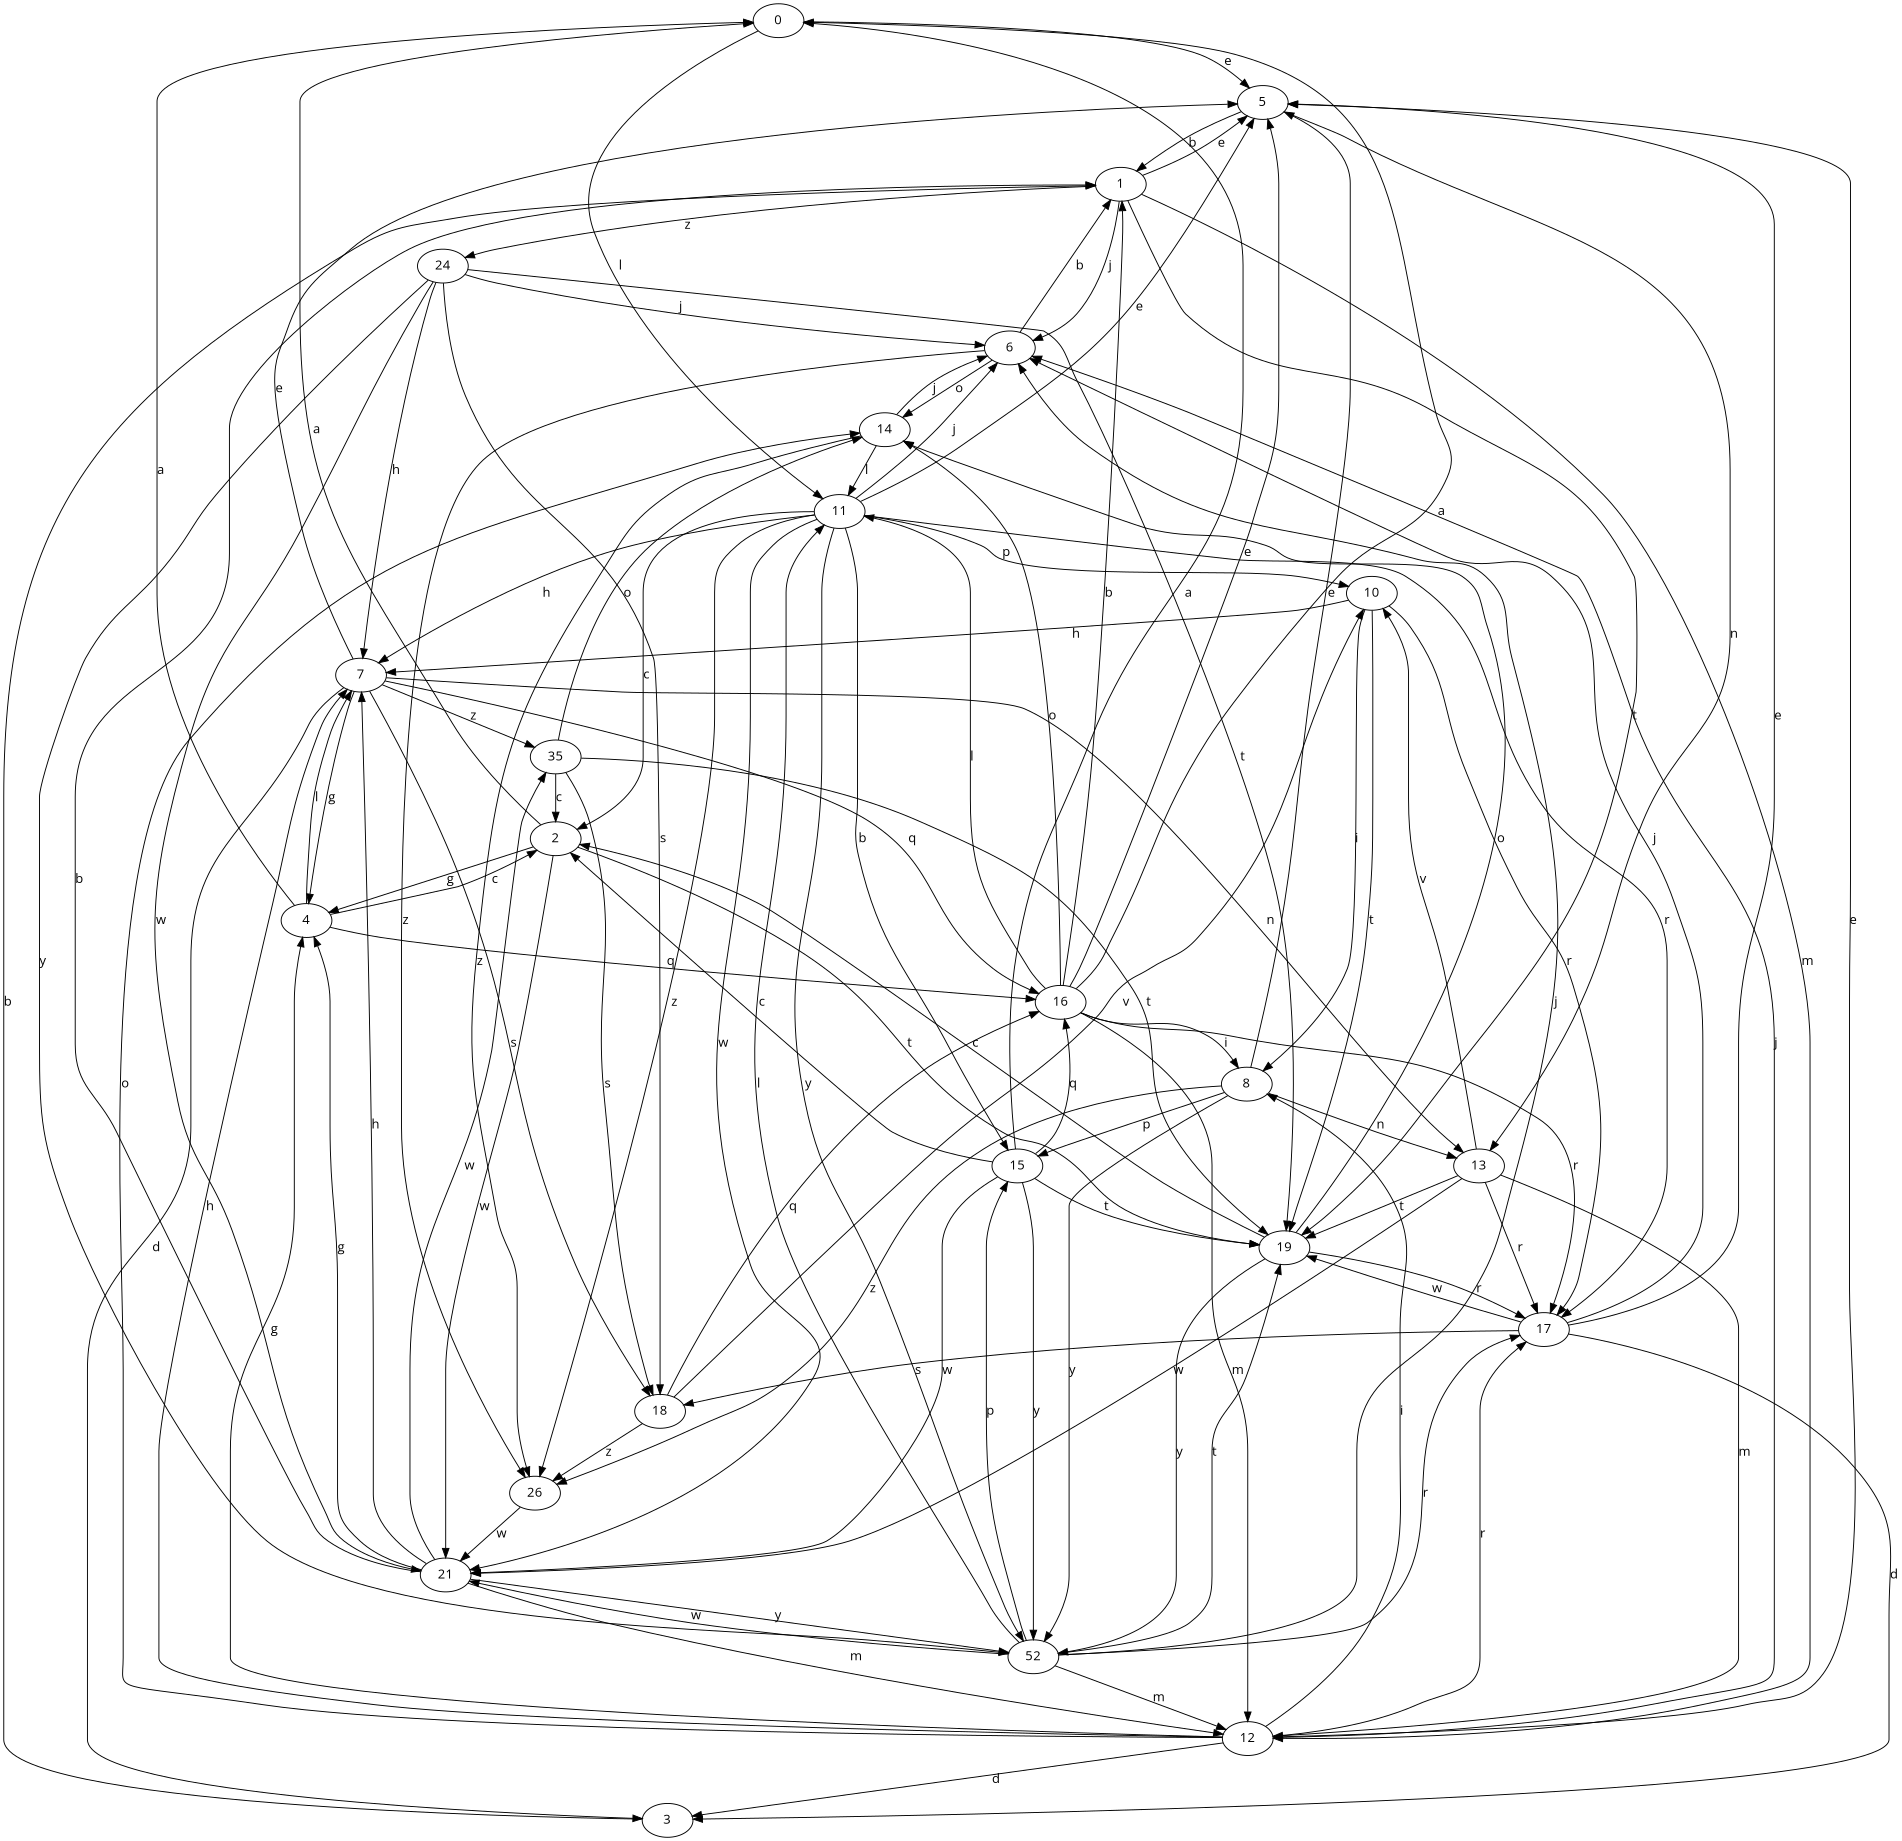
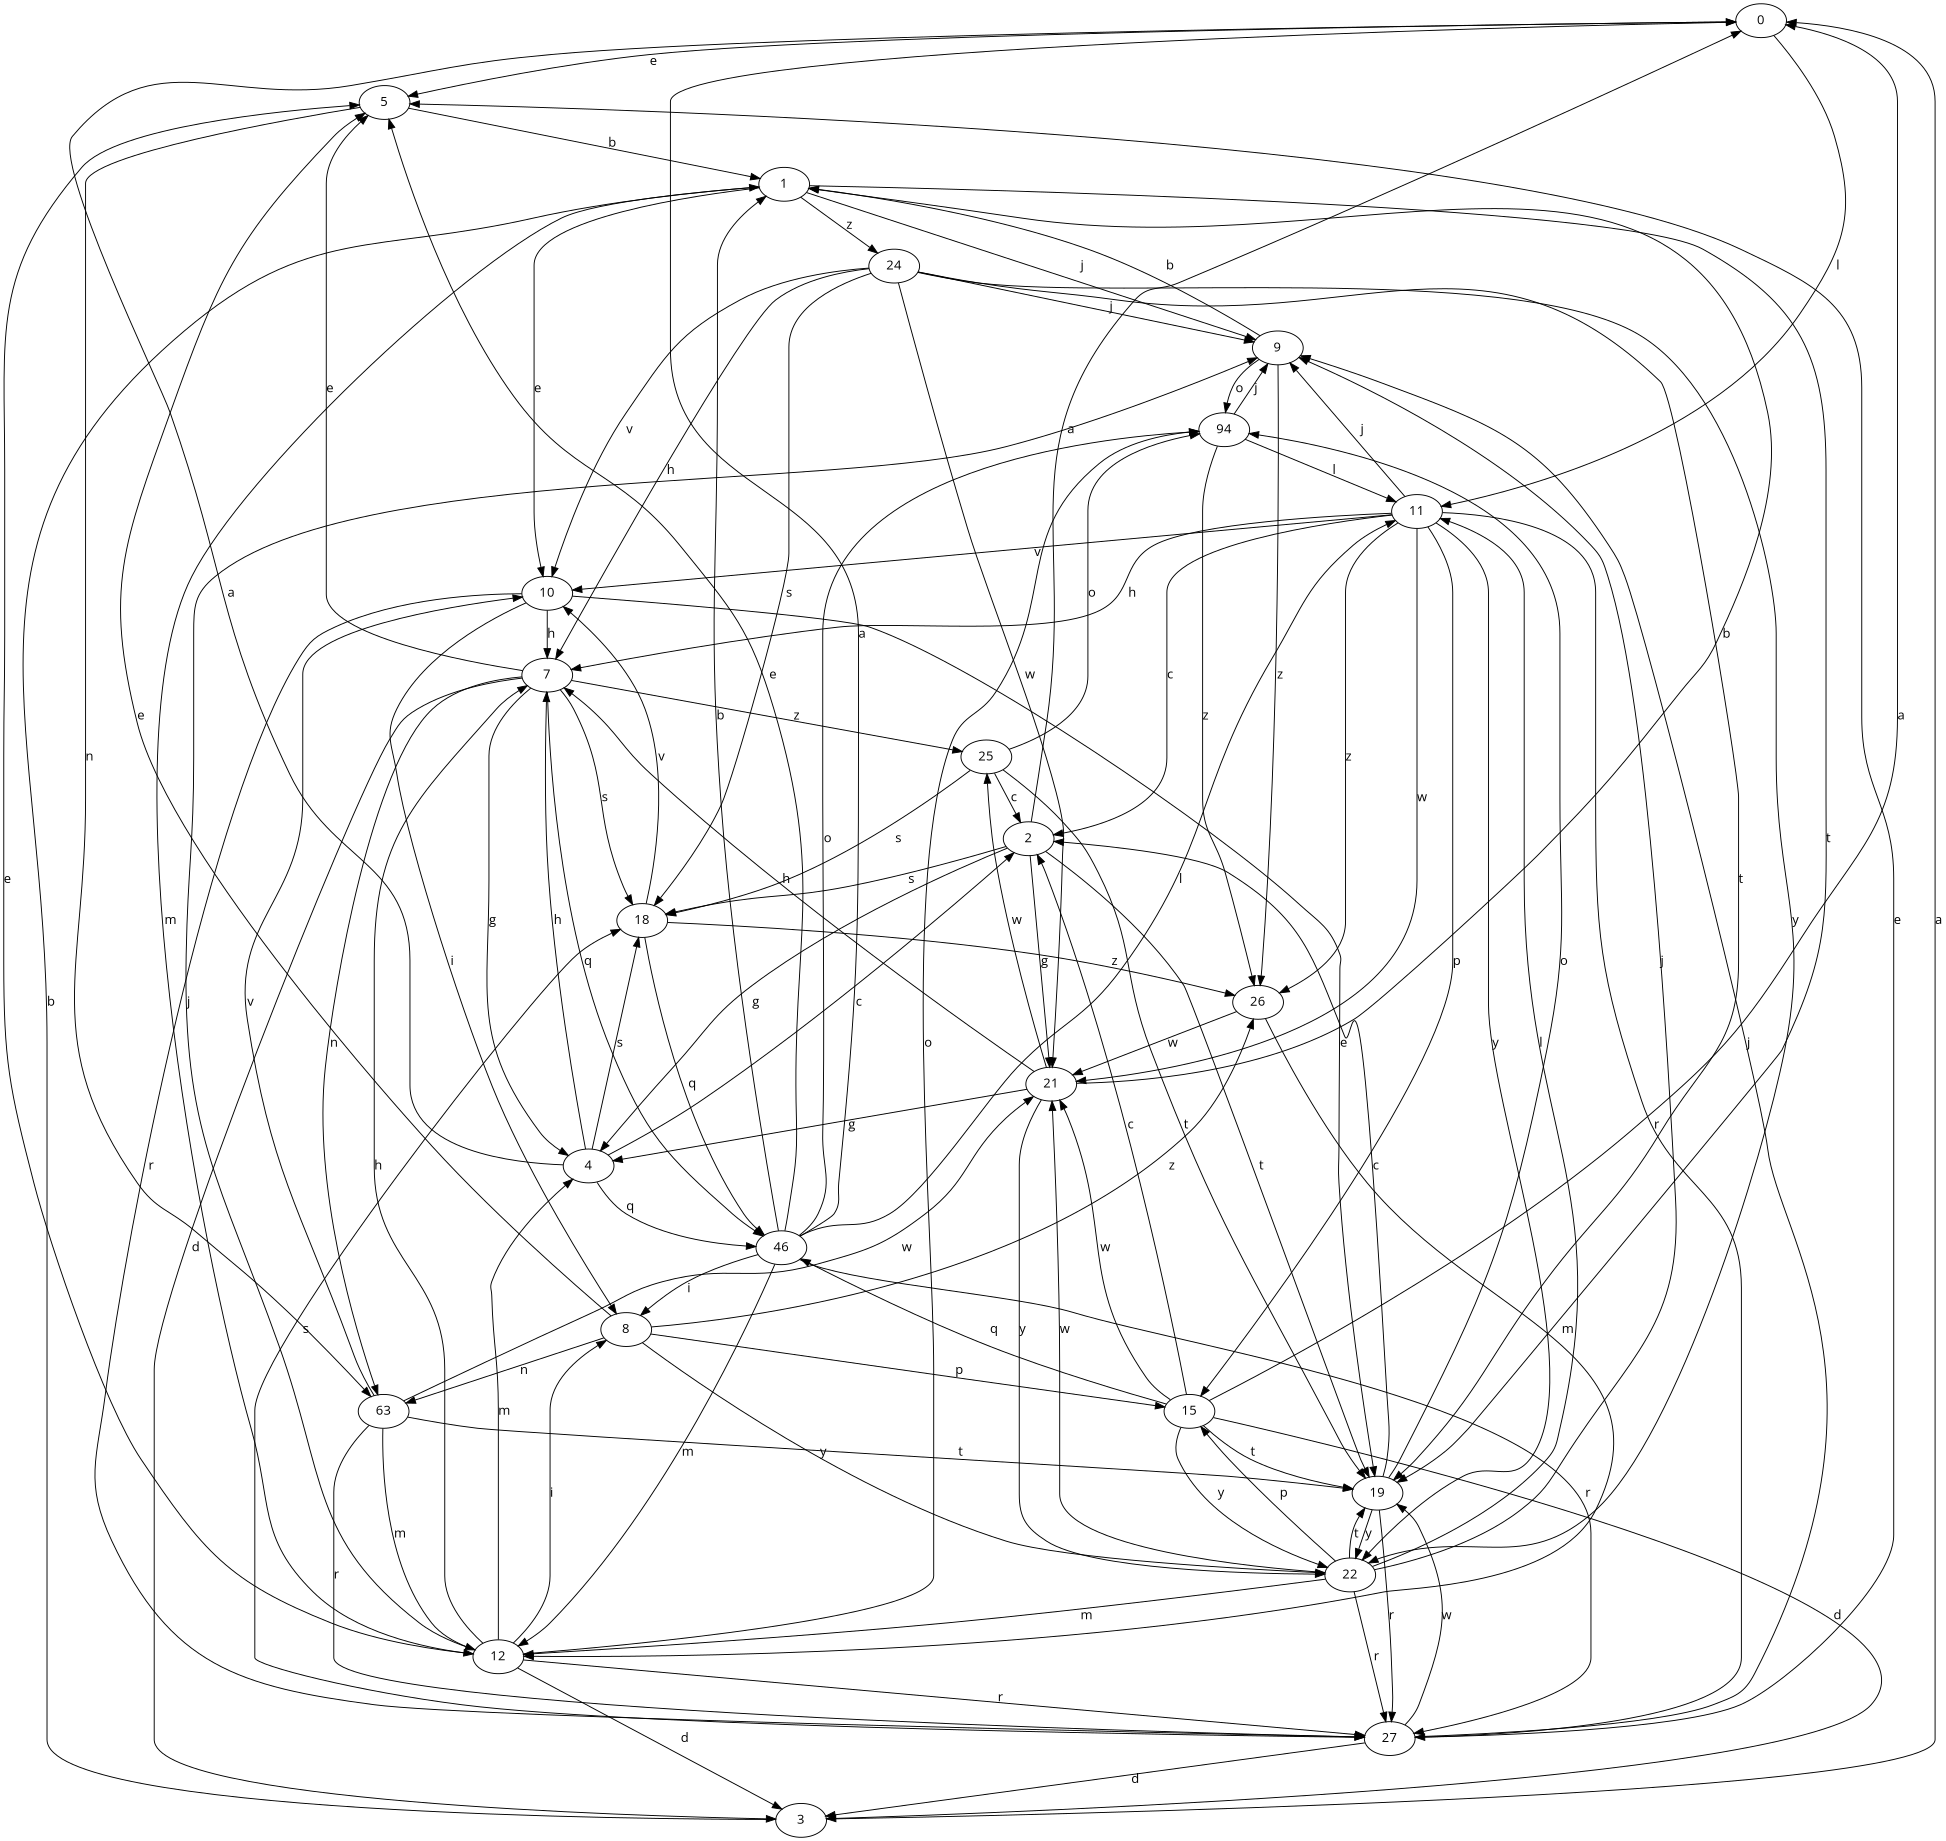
  strict digraph {
    fontname="Open Sans"
    node [fontname="Open Sans"]
    edge [fontname="Open Sans"]
    0
    5
    11
    1
-   13
-   9 [label=6]
+   13 [label=63]
+   9
    2
    21
    7
-   22 [label=52]
+   22
    26
    15
-   17
+   17 [label=27]
    n14 [label=10]
    12
    19
    24
-   14
+   14 [label=94]
    n19 [label=4]
    3
    8
    18
-   16
-   25 [label=35]
+   16 [label=46]
+   25
    0 -> 5 [label=e]
    0 -> 11 [label=l]
    5 -> 1 [label=b]
    5 -> 13 [label=n]
-   11 -> 5 [label=e]
    11 -> 9 [label=j]
    11 -> 2 [label=c]
    11 -> 21 [label=w]
    11 -> 7 [label=h]
    11 -> 22 [label=y]
    11 -> 26 [label=z]
-   11 -> 15 [label=b]
+   11 -> 15 [label=p]
    11 -> 17 [label=r]
-   11 -> n14 [label=p]
-   1 -> 5 [label=e]
+   11 -> n14 [label=v]
+   1 -> n14 [label=e]
    1 -> 9 [label=j]
    1 -> 12 [label=m]
    1 -> 19 [label=t]
    1 -> 24 [label=z]
    13 -> 21 [label=w]
    13 -> 17 [label=r]
    13 -> n14 [label=v]
    13 -> 12 [label=m]
    13 -> 19 [label=t]
    9 -> 1 [label=b]
    9 -> 26 [label=z]
    9 -> 14 [label=o]
    2 -> 0 [label=a]
-   2 -> 21 [label=w]
+   2 -> 21 [label=g]
    2 -> 19 [label=t]
    2 -> n19 [label=g]
+   2 -> 18 [label=s]
    21 -> 1 [label=b]
    21 -> 7 [label=h]
    21 -> 22 [label=y]
    21 -> n19 [label=g]
    21 -> 25 [label=w]
    7 -> 5 [label=e]
    7 -> 13 [label=n]
    7 -> n19 [label=g]
    7 -> 3 [label=d]
    7 -> 18 [label=s]
    7 -> 16 [label=q]
    7 -> 25 [label=z]
    22 -> 11 [label=l]
    22 -> 9 [label=j]
    22 -> 21 [label=w]
    22 -> 15 [label=p]
    22 -> 17 [label=r]
    22 -> 12 [label=m]
    22 -> 19 [label=t]
    26 -> 21 [label=w]
-   21 -> 12 [label=m]
+   26 -> 12 [label=m]
    15 -> 0 [label=a]
    15 -> 2 [label=c]
    15 -> 21 [label=w]
    15 -> 22 [label=y]
    15 -> 19 [label=t]
+   15 -> 3 [label=d]
    15 -> 16 [label=q]
    17 -> 5 [label=e]
    17 -> 9 [label=j]
    17 -> 19 [label=w]
    17 -> 3 [label=d]
    17 -> 18 [label=s]
    n14 -> 7 [label=h]
    n14 -> 17 [label=r]
-   n14 -> 19 [label=t]
+   n14 -> 19 [label=e]
    n14 -> 8 [label=i]
    12 -> 5 [label=e]
    12 -> 9 [label=j]
    12 -> 7 [label=h]
    12 -> 17 [label=r]
    12 -> 14 [label=o]
-   12 -> n19 [label=g]
+   12 -> n19 [label=m]
    12 -> 3 [label=d]
    12 -> 8 [label=i]
    19 -> 2 [label=c]
    19 -> 22 [label=y]
    19 -> 17 [label=r]
    19 -> 14 [label=o]
    24 -> 9 [label=j]
    24 -> 21 [label=w]
    24 -> 7 [label=h]
    24 -> 22 [label=y]
+   24 -> n14 [label=v]
    24 -> 19 [label=t]
    24 -> 18 [label=s]
    14 -> 11 [label=l]
    14 -> 9 [label=j]
    14 -> 26 [label=z]
    n19 -> 0 [label=a]
    n19 -> 2 [label=c]
-   n19 -> 7 [label=l]
+   n19 -> 7 [label=h]
+   n19 -> 18 [label=s]
    n19 -> 16 [label=q]
+   3 -> 0 [label=a]
    3 -> 1 [label=b]
    8 -> 5 [label=e]
    8 -> 13 [label=n]
    8 -> 22 [label=y]
    8 -> 26 [label=z]
    8 -> 15 [label=p]
    18 -> 26 [label=z]
    18 -> n14 [label=v]
    18 -> 16 [label=q]
    16 -> 0 [label=a]
    16 -> 5 [label=e]
    16 -> 11 [label=l]
    16 -> 1 [label=b]
    16 -> 17 [label=r]
    16 -> 12 [label=m]
    16 -> 14 [label=o]
    16 -> 8 [label=i]
    25 -> 2 [label=c]
    25 -> 19 [label=t]
    25 -> 14 [label=o]
    25 -> 18 [label=s]
  }
